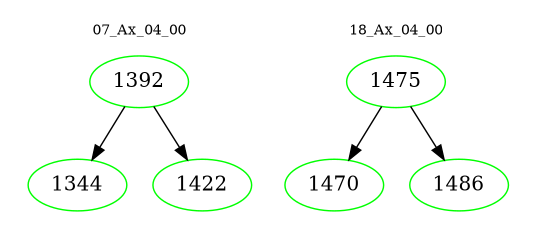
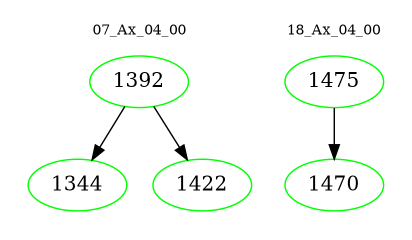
  digraph {
    node [color=green]
    edge [color=black]
    n1 [label=1392]
    n2 [label=1344]
    n3 [label=1422]
    n4 [label=1475]
    n5 [label=1470]
-   n6 [label=1486]
    subgraph cluster_1 {
      color=white
      fontsize=10
      label="07_Ax_04_00"
      n1
      n2
      n3
    }
    subgraph cluster_2 {
      color=white
      fontsize=10
      label="18_Ax_04_00"
      n4
      n5
-     n6
    }
    n1 -> n2
    n1 -> n3
    n4 -> n5
-   n4 -> n6
  }
